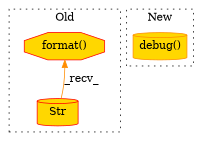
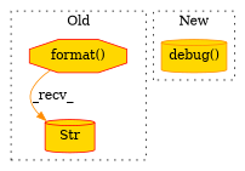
  digraph {
    node [a=75 shape=cylinder style=filled fillcolor=gold color=red]
    n1 [l="85,18" label="format()" s="10868,11008" shape=octagon]
    n2 [a=66 l=56 label=Str s=10868]
    n3 [l="27,14" label="debug()" s="10779,10918" color=darkorange]
    subgraph cluster_1 {
      label=Old
      style=dotted
      n1
      n2
    }
    subgraph cluster_2 {
      label=New
      style=dotted
      n3
    }
-   n2 -> n1 [label=_recv_ color=darkorange]
+   n1 -> n2 [label=_recv_ color=darkorange]
  }
